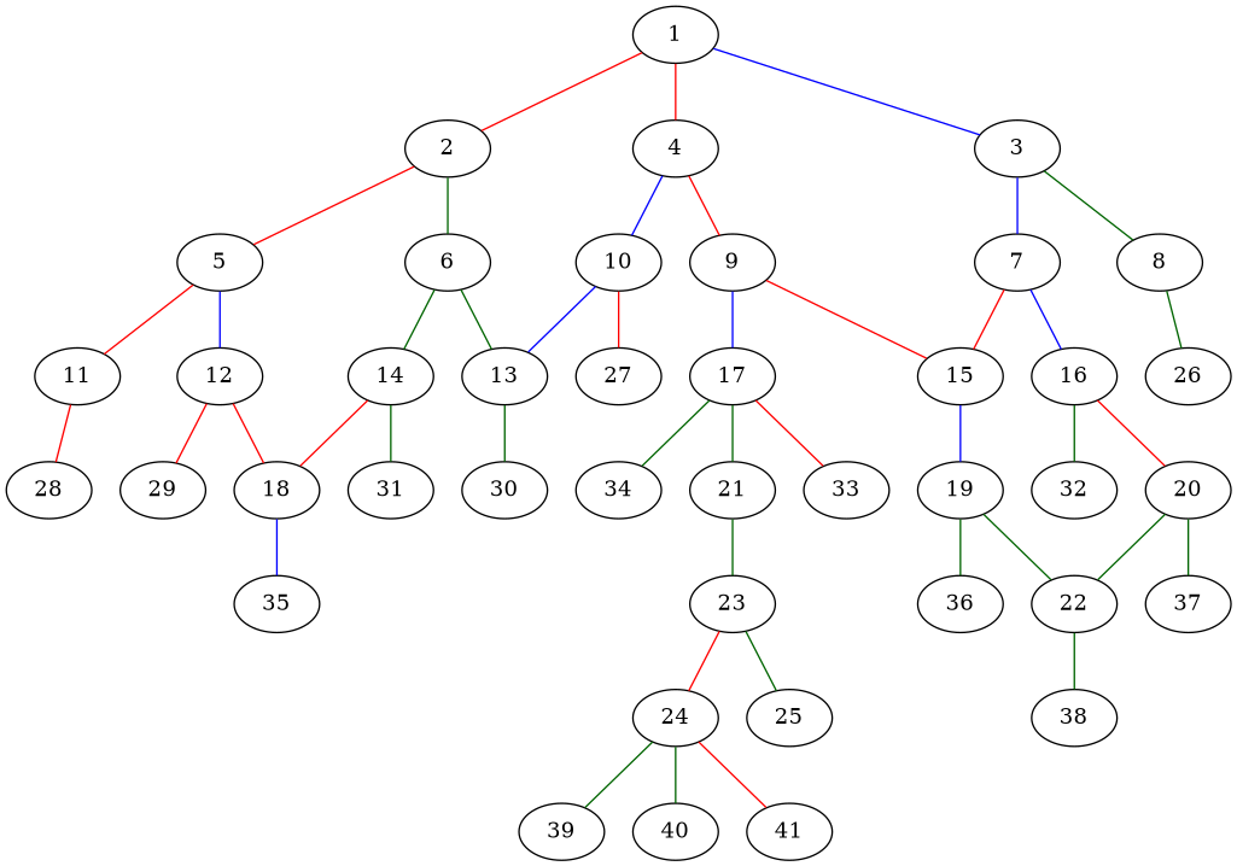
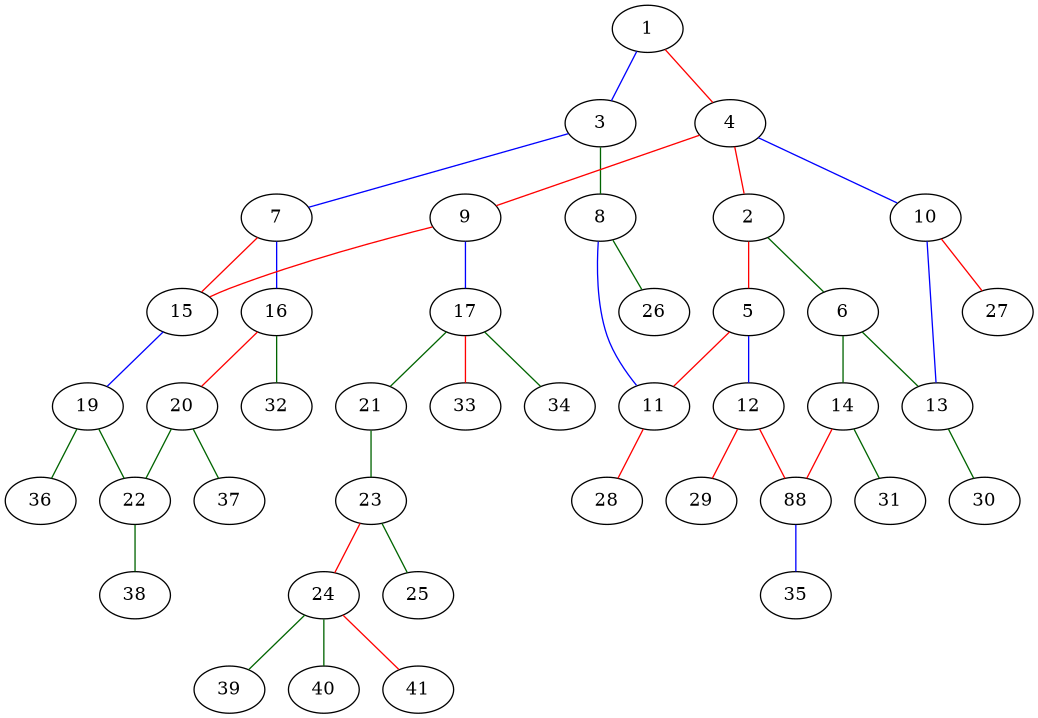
  graph {
    node [chem=C]
    edge [color=darkgreen valence=1]
    1
    2
    3
    4
    5
    6
    7
    8
    9
    10
    11
    12
    13
    14
    15
    16
    26 [chem=H]
    17
    27 [chem=H]
    28 [chem=H]
-   18
+   18 [label=88]
    29 [chem=H]
    30 [chem=H]
    31 [chem=H]
    19
    20
    32 [chem=H]
    21 [chem=O]
    33 [chem=H]
    34 [chem=H]
    35 [chem=H]
    22
    36 [chem=H]
    37 [chem=H]
    23
    38 [chem=H]
    24
    25 [chem=O]
    39 [chem=H]
    40 [chem=H]
    41 [chem=H]
-   1 -- 2 [color=red]
+   4 -- 2 [color=red]
    1 -- 3 [color=blue valence=2]
    1 -- 4 [color=red]
    2 -- 5 [color=red valence=2]
    2 -- 6
    3 -- 7 [color=blue]
    3 -- 8
    4 -- 9 [color=red valence=2]
    4 -- 10 [color=blue]
    5 -- 11 [color=red]
    5 -- 12 [color=blue]
    6 -- 13
    6 -- 14 [valence=2]
    7 -- 15 [color=red valence=2]
    7 -- 16 [color=blue]
+   8 -- 11 [color=blue valence=2]
    8 -- 26
    9 -- 15 [color=red]
    9 -- 17 [color=blue]
    10 -- 13 [color=blue valence=2]
    10 -- 27 [color=red]
    11 -- 28 [color=red]
    12 -- 18 [color=red valence=2]
    12 -- 29 [color=red]
    13 -- 30
    14 -- 18 [color=red]
    14 -- 31
    15 -- 19 [color=blue]
    16 -- 20 [color=red valence=2]
    16 -- 32
    17 -- 21
    17 -- 33 [color=red]
    17 -- 34
    18 -- 35 [color=blue]
    19 -- 22 [valence=2]
    19 -- 36
    20 -- 22
    20 -- 37
    21 -- 23
    22 -- 38
    23 -- 24 [color=red]
    23 -- 25 [valence=2]
    24 -- 39
    24 -- 40
    24 -- 41 [color=red]
  }
